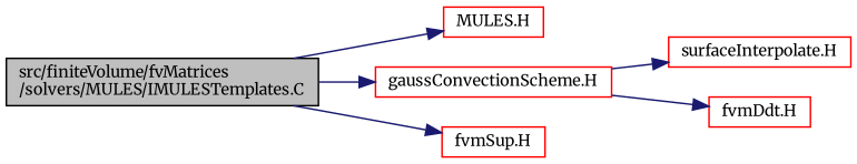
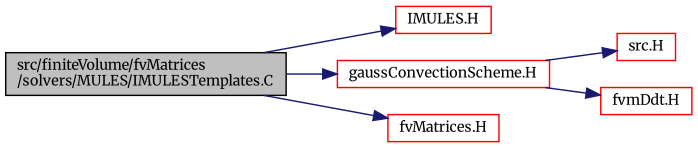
  digraph {
    fontname=Merriweather
    rankdir=LR
    node [color=red fontname=Merriweather fontsize=10 shape=record]
    edge [color=midnightblue fontname=Merriweather fontsize=10 labelfontname=FreeSans labelfontsize=10 style=solid]
    n1 [color=black fillcolor=grey75 fontcolor=black height=0.2 label="src/finiteVolume/fvMatrices\l/solvers/MULES/IMULESTemplates.C" style=filled width=0.4]
-   n2 [height=0.2 label="MULES.H" width=0.4]
+   n2 [height=0.2 label="IMULES.H" width=0.4]
    n3 [height=0.2 label="gaussConvectionScheme.H" width=0.4]
-   n4 [height=0.2 label="fvmSup.H" width=0.4]
-   n5 [height=0.2 label="surfaceInterpolate.H" width=0.4]
+   n4 [height=0.2 label="fvMatrices.H" width=0.4]
+   n5 [height=0.2 label="src.H" width=0.4]
    n6 [height=0.2 label="fvmDdt.H" width=0.4]
    n1 -> n2
    n1 -> n3
    n1 -> n4
    n3 -> n5
    n3 -> n6
  }
